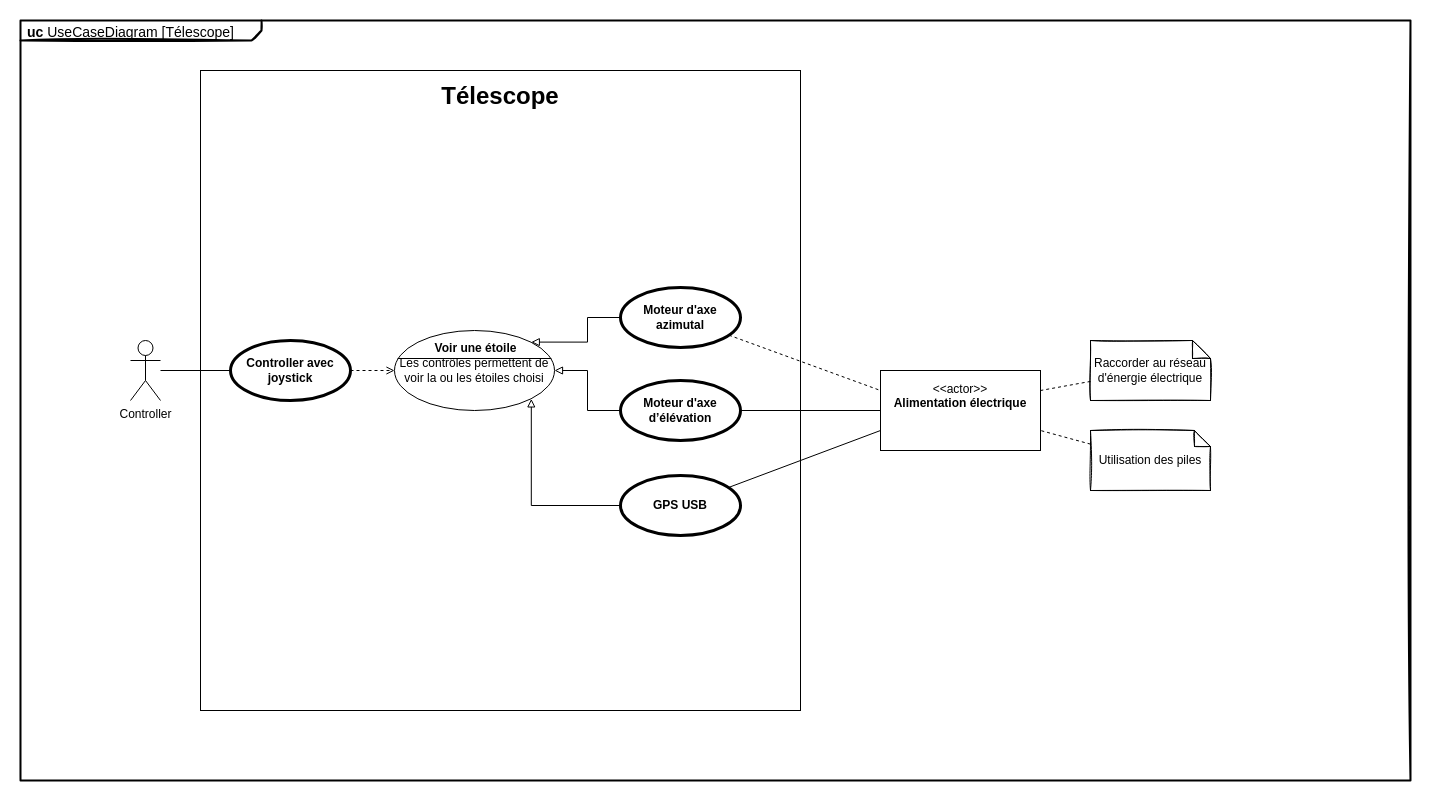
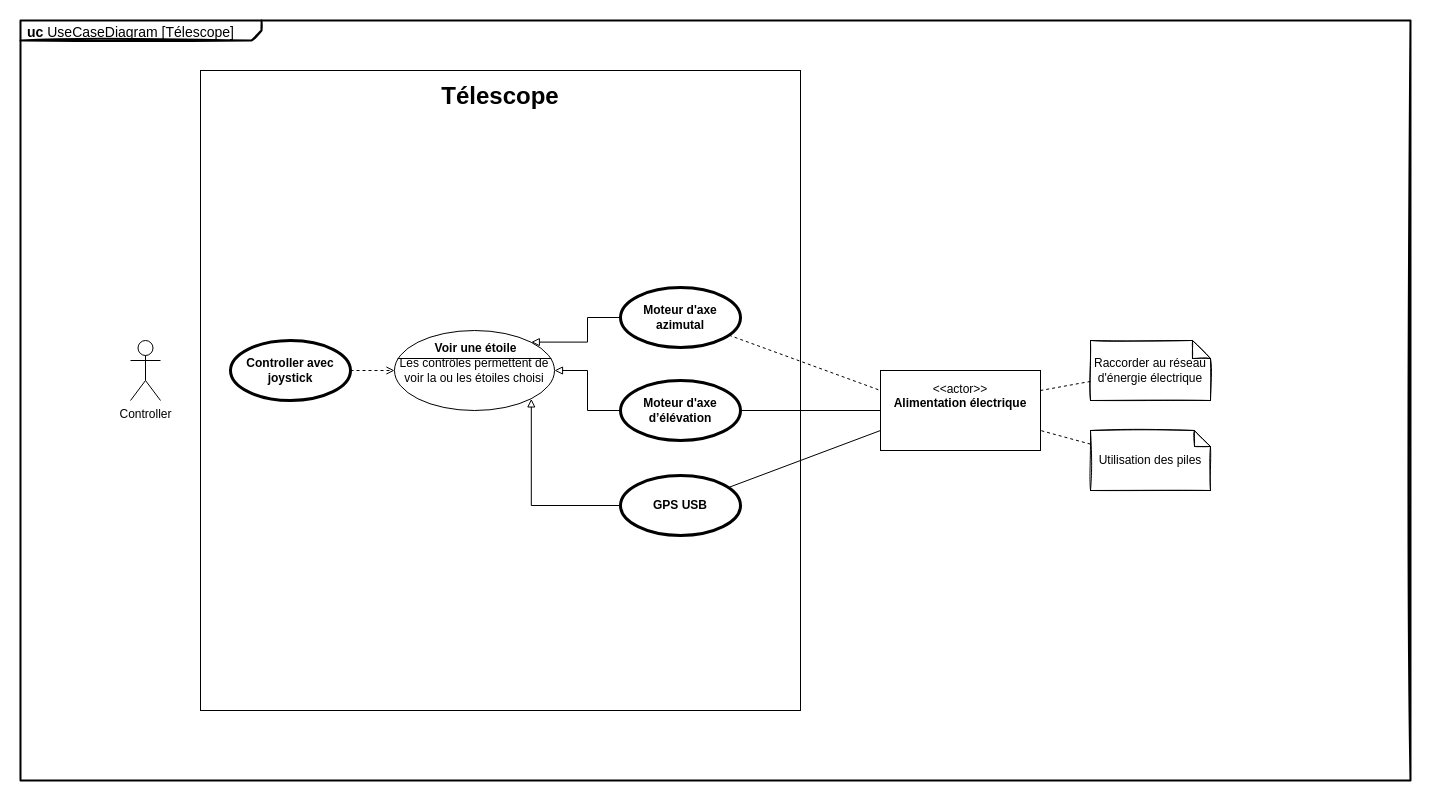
  <mxCell id="0" />
  <mxCell id="1" parent="0" />
  <mxCell id="2" value="&lt;p style=&quot;margin: 4px 0px 0px 7px ; font-size: 14px&quot;&gt;&lt;b&gt;uc &lt;/b&gt;UseCaseDiagram [Télescope]&lt;/p&gt;" style="html=1;shape=mxgraph.sysml.package;overflow=fill;labelX=241.43;strokeWidth=2;align=left;sketch=1;shadow=0;spacingTop=0;spacingRight=0;verticalAlign=middle;" vertex="1" parent="1"><mxGeometry x="20" y="20" width="1390" height="760" as="geometry" /></mxCell>
  <mxCell id="3" value="&lt;p&gt;&lt;b&gt;&lt;font style=&quot;font-size: 24px&quot;&gt;Télescope&lt;/font&gt;&lt;/b&gt;&lt;/p&gt;" style="shape=rect;html=1;overflow=fill;whiteSpace=wrap;align=center;" parent="1" vertex="1"><mxGeometry x="200" y="70" width="600" height="640" as="geometry" /></mxCell>
- <mxCell id="4" style="edgeStyle=orthogonalEdgeStyle;rounded=0;orthogonalLoop=1;jettySize=auto;html=1;entryX=0;entryY=0.5;entryDx=0;entryDy=0;endArrow=none;endFill=0;strokeWidth=1;" edge="1" parent="1" source="5" target="8"><mxGeometry relative="1" as="geometry" /></mxCell>
  <mxCell id="5" value="Controller" style="shape=umlActor;html=1;verticalLabelPosition=bottom;verticalAlign=top;align=center;" parent="1" vertex="1"><mxGeometry x="130" y="340" width="30" height="60" as="geometry" /></mxCell>
  <mxCell id="6" value="&lt;p&gt;&amp;lt;&amp;lt;actor&amp;gt;&amp;gt;&lt;br&gt;&lt;b&gt;Alimentation&amp;nbsp;&lt;/b&gt;&lt;b&gt;électrique&lt;/b&gt;&lt;/p&gt;" style="shape=rect;html=1;overflow=fill;whiteSpace=wrap;align=center;" parent="1" vertex="1"><mxGeometry x="880" y="370" width="160" height="80" as="geometry" /></mxCell>
  <mxCell id="7" style="edgeStyle=none;rounded=0;orthogonalLoop=1;jettySize=auto;html=1;dashed=1;endArrow=open;endFill=0;strokeWidth=1;" edge="1" parent="1" source="8" target="9"><mxGeometry relative="1" as="geometry" /></mxCell>
  <mxCell id="8" value="Controller avec joystick" style="shape=ellipse;html=1;strokeWidth=3;fontStyle=1;whiteSpace=wrap;align=center;perimeter=ellipsePerimeter;" vertex="1" parent="1"><mxGeometry x="230" y="340" width="120" height="60" as="geometry" /></mxCell>
  <mxCell id="9" value="Les contrôles permettent de voir la ou les étoiles choisi" style="html=1;shape=mxgraph.sysml.useCaseExtPt;whiteSpace=wrap;align=center;" vertex="1" parent="1"><mxGeometry x="394" y="330" width="160" height="80" as="geometry" /></mxCell>
  <mxCell id="10" value="Voir une étoile" style="resizable=0;html=1;verticalAlign=middle;align=center;labelBackgroundColor=none;fontStyle=1;" connectable="0" vertex="1" parent="9"><mxGeometry x="80" y="17" as="geometry" /></mxCell>
  <mxCell id="11" style="edgeStyle=none;rounded=0;orthogonalLoop=1;jettySize=auto;html=1;entryX=0;entryY=0.25;entryDx=0;entryDy=0;endArrow=none;endFill=0;dashed=1;" edge="1" parent="1" source="13" target="6"><mxGeometry relative="1" as="geometry" /></mxCell>
  <mxCell id="12" style="edgeStyle=orthogonalEdgeStyle;rounded=0;orthogonalLoop=1;jettySize=auto;html=1;entryX=0.855;entryY=0.145;entryDx=0;entryDy=0;entryPerimeter=0;endArrow=block;endFill=0;strokeWidth=1;" edge="1" parent="1" source="13" target="9"><mxGeometry relative="1" as="geometry" /></mxCell>
  <mxCell id="13" value="Moteur d'ax&lt;span&gt;e azimutal&lt;br&gt;&lt;/span&gt;" style="shape=ellipse;html=1;strokeWidth=3;fontStyle=1;whiteSpace=wrap;align=center;perimeter=ellipsePerimeter;" vertex="1" parent="1"><mxGeometry x="620" y="287" width="120" height="60" as="geometry" /></mxCell>
  <mxCell id="14" style="edgeStyle=none;rounded=0;orthogonalLoop=1;jettySize=auto;html=1;entryX=0;entryY=0.5;entryDx=0;entryDy=0;endArrow=none;endFill=0;" edge="1" parent="1" source="16" target="6"><mxGeometry relative="1" as="geometry" /></mxCell>
  <mxCell id="15" style="edgeStyle=orthogonalEdgeStyle;rounded=0;orthogonalLoop=1;jettySize=auto;html=1;entryX=1;entryY=0.5;entryDx=0;entryDy=0;entryPerimeter=0;endArrow=block;endFill=0;" edge="1" parent="1" source="16" target="9"><mxGeometry relative="1" as="geometry" /></mxCell>
  <mxCell id="16" value="Moteur d'&lt;span&gt;axe d’élévation&lt;/span&gt;&lt;span&gt;&lt;br&gt;&lt;/span&gt;" style="shape=ellipse;html=1;strokeWidth=3;fontStyle=1;whiteSpace=wrap;align=center;perimeter=ellipsePerimeter;" vertex="1" parent="1"><mxGeometry x="620" y="380" width="120" height="60" as="geometry" /></mxCell>
  <mxCell id="17" style="edgeStyle=none;rounded=0;orthogonalLoop=1;jettySize=auto;html=1;entryX=0;entryY=0.75;entryDx=0;entryDy=0;endArrow=none;endFill=0;" edge="1" parent="1" source="19" target="6"><mxGeometry relative="1" as="geometry" /></mxCell>
  <mxCell id="18" style="edgeStyle=orthogonalEdgeStyle;rounded=0;orthogonalLoop=1;jettySize=auto;html=1;entryX=0.855;entryY=0.855;entryDx=0;entryDy=0;entryPerimeter=0;endArrow=block;endFill=0;" edge="1" parent="1" source="19" target="9"><mxGeometry relative="1" as="geometry" /></mxCell>
  <mxCell id="19" value="GPS USB" style="shape=ellipse;html=1;strokeWidth=3;fontStyle=1;whiteSpace=wrap;align=center;perimeter=ellipsePerimeter;" vertex="1" parent="1"><mxGeometry x="620" y="475" width="120" height="60" as="geometry" /></mxCell>
  <mxCell id="20" style="edgeStyle=none;rounded=0;orthogonalLoop=1;jettySize=auto;html=1;entryX=1;entryY=0.25;entryDx=0;entryDy=0;endArrow=none;endFill=0;dashed=1;" edge="1" parent="1" source="21" target="6"><mxGeometry relative="1" as="geometry" /></mxCell>
  <mxCell id="21" value="Raccorder au réseau d'énergie électrique" style="shape=note2;boundedLbl=1;whiteSpace=wrap;html=1;size=18;verticalAlign=middle;align=center;shadow=0;sketch=1;strokeColor=#000000;fillColor=#ffffff;spacingTop=0;spacingLeft=0;spacingBottom=0;" vertex="1" parent="1"><mxGeometry x="1090" y="340" width="120" height="60" as="geometry" /></mxCell>
  <mxCell id="22" style="edgeStyle=none;rounded=0;orthogonalLoop=1;jettySize=auto;html=1;endArrow=none;endFill=0;entryX=1;entryY=0.75;entryDx=0;entryDy=0;dashed=1;" edge="1" parent="1" source="23" target="6"><mxGeometry relative="1" as="geometry"><mxPoint x="1040" y="410" as="targetPoint" /></mxGeometry></mxCell>
  <mxCell id="23" value="Utilisation des piles" style="shape=note2;boundedLbl=1;whiteSpace=wrap;html=1;size=16;verticalAlign=middle;align=center;shadow=0;sketch=1;strokeColor=#000000;fillColor=#ffffff;" vertex="1" parent="1"><mxGeometry x="1090" y="430" width="120" height="60" as="geometry" /></mxCell>
